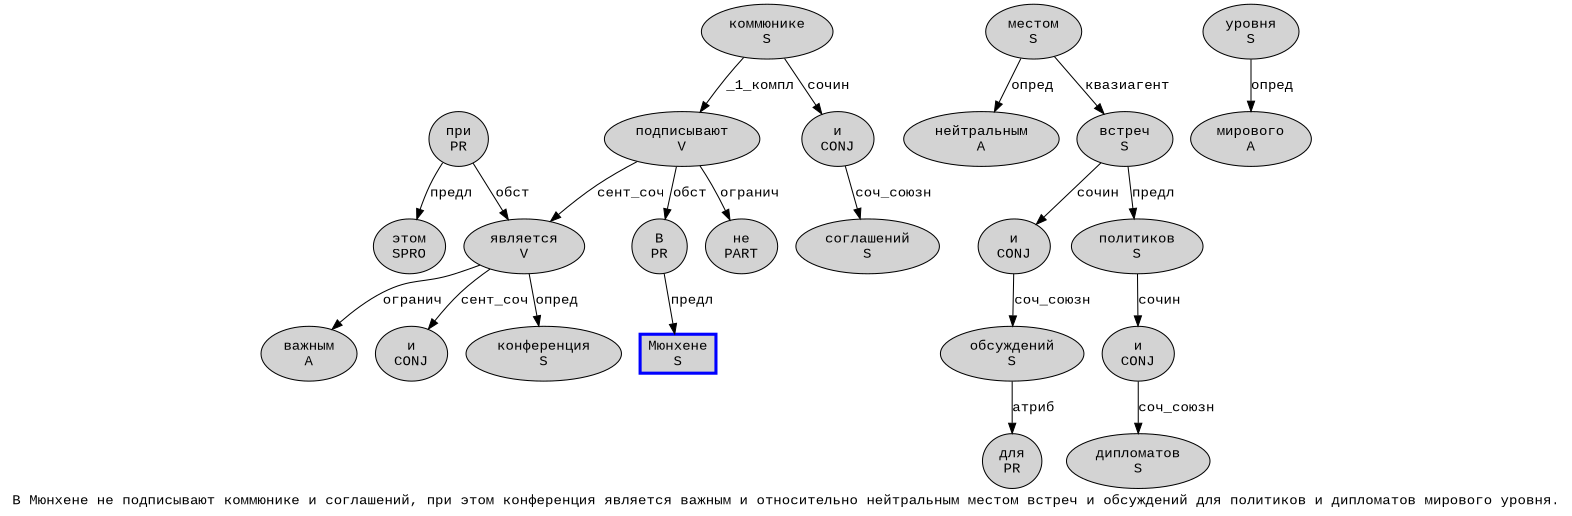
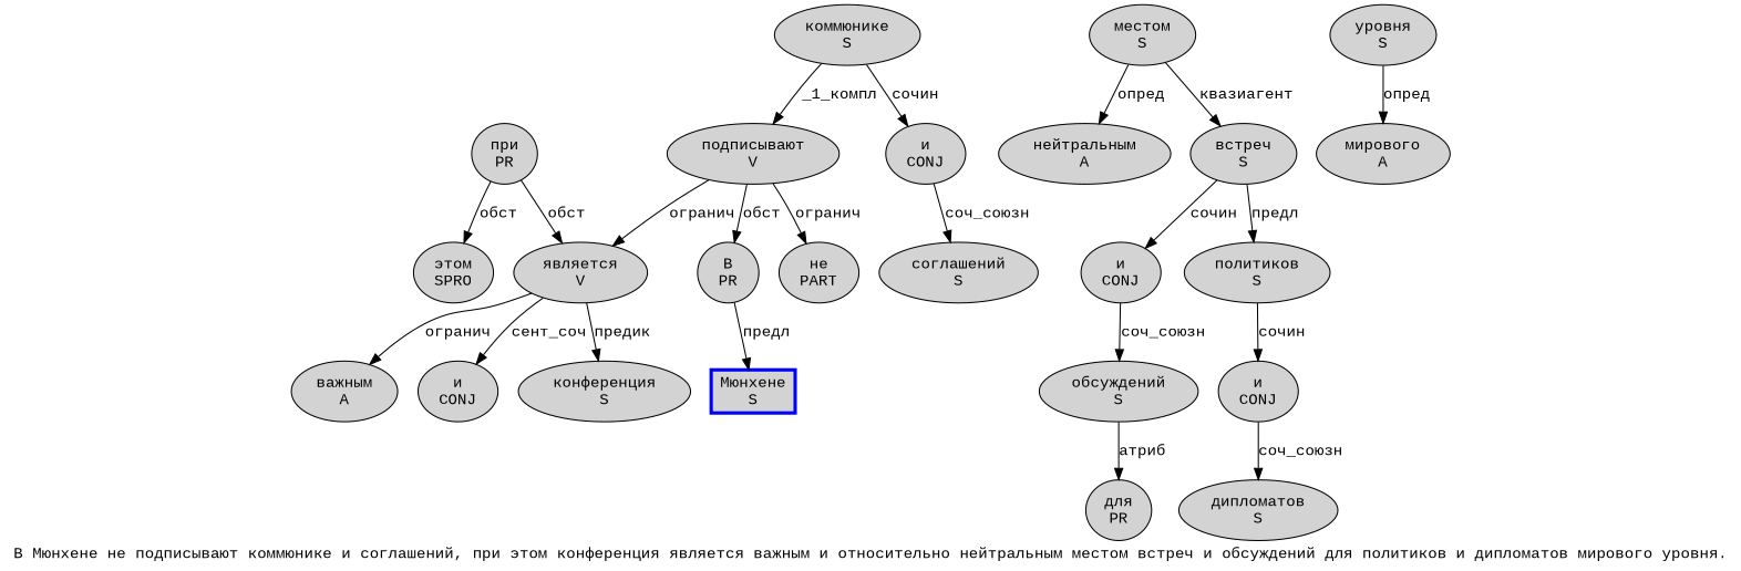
  digraph {
    fontname="Liberation Mono"
    label="В Мюнхене не подписывают коммюнике и соглашений, при этом конференция является важным и относительно нейтральным местом встреч и обсуждений для политиков и дипломатов мирового уровня."
    node [fillcolor=lightgray fontname="Liberation Mono" penwidth=1 shape=ellipse style=filled]
    edge [fontname="Liberation Mono"]
    n1 [label="В\nPR"]
    n2 [color=blue label="Мюнхене\nS" penwidth=3 shape=box]
    n3 [label="не\nPART"]
    n4 [label="подписывают\nV"]
    n5 [label="является\nV"]
    n6 [label="коммюнике\nS"]
    n7 [label="и\nCONJ"]
    n8 [label="конференция\nS"]
    n9 [label="важным\nA"]
    n10 [label="и\nCONJ"]
    n11 [label="соглашений\nS"]
    n12 [label="при\nPR"]
    n13 [label="этом\nSPRO"]
    n14 [label="нейтральным\nA"]
    n15 [label="местом\nS"]
    n16 [label="встреч\nS"]
    n17 [label="и\nCONJ"]
    n18 [label="политиков\nS"]
    n19 [label="обсуждений\nS"]
    n20 [label="для\nPR"]
    n21 [label="и\nCONJ"]
    n22 [label="дипломатов\nS"]
    n23 [label="уровня\nS"]
    n24 [label="мирового\nA"]
    n1 -> n2 [label="предл"]
    n4 -> n1 [label="обст"]
    n4 -> n3 [label="огранич"]
-   n4 -> n5 [label="сент_соч"]
-   n5 -> n8 [label="опред"]
+   n4 -> n5 [label="огранич"]
+   n5 -> n8 [label="предик"]
    n5 -> n9 [label="огранич"]
    n5 -> n10 [label="сент_соч"]
    n6 -> n4 [label="_1_компл"]
    n6 -> n7 [label="сочин"]
    n7 -> n11 [label="соч_союзн"]
    n12 -> n5 [label="обст"]
-   n12 -> n13 [label="предл"]
+   n12 -> n13 [label="обст"]
    n15 -> n14 [label="опред"]
    n15 -> n16 [label="квазиагент"]
    n16 -> n17 [label="сочин"]
    n16 -> n18 [label="предл"]
    n17 -> n19 [label="соч_союзн"]
    n18 -> n21 [label="сочин"]
    n19 -> n20 [label="атриб"]
    n21 -> n22 [label="соч_союзн"]
    n23 -> n24 [label="опред"]
  }
